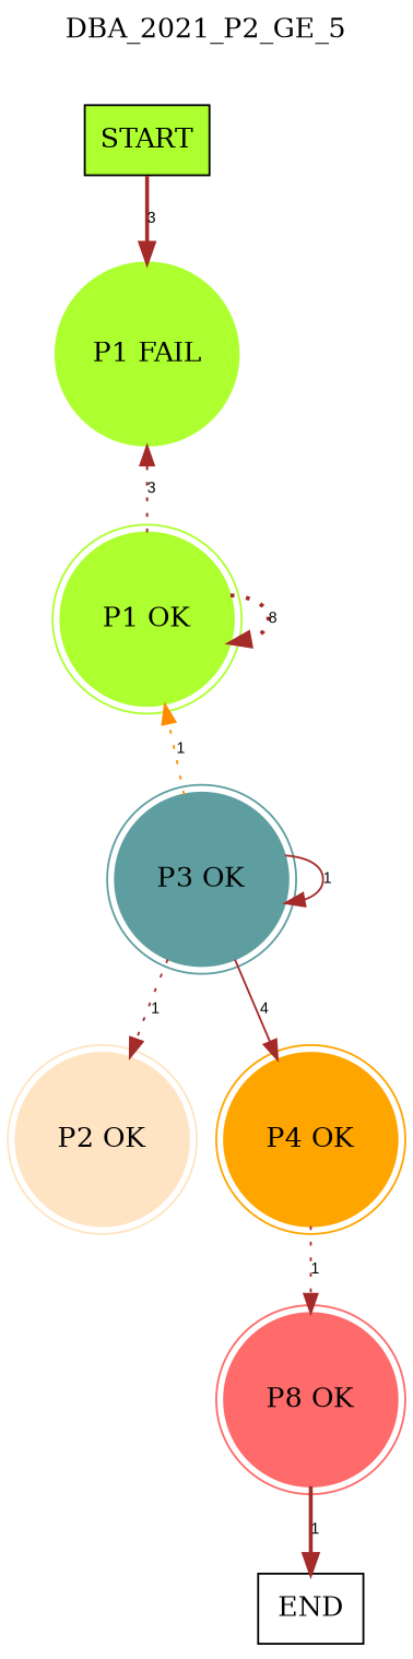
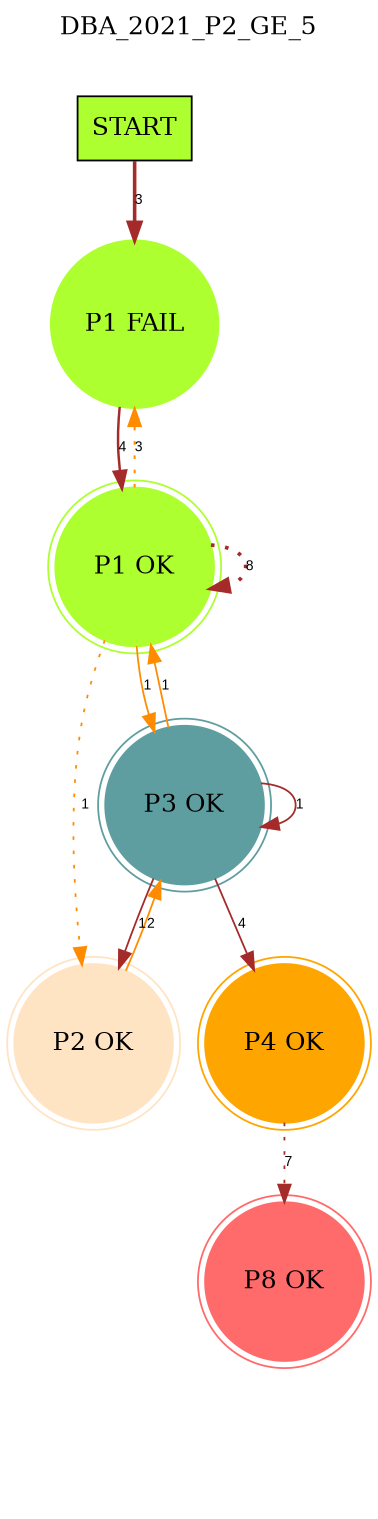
  digraph {
    label=DBA_2021_P2_GE_5
    labelloc=t
    node [color=black shape=circle style=filled peripheries=2]
    edge [color=brown fontname=Arial fontsize=8 labelfloat=false style=bold penwidth=1]
    START [fillcolor=greenyellow shape=box peripheries=""]
    "P1 FAIL" [color=greenyellow peripheries=""]
    "P1 OK" [color=greenyellow]
    "P2 OK" [color=bisque]
    "P3 OK" [color=cadetblue]
    "P4 OK" [color=orange]
    "P8 OK" [color=indianred1]
-   END [fillcolor=white shape=box peripheries=""]
    START -> "P1 FAIL" [label=3 penwidth=""]
-   "P1 OK" -> "P1 FAIL" [label=3 penwidth=1.09861228866811 style=dotted]
+   "P1 FAIL" -> "P1 OK" [label=4 penwidth=1.38629436111989]
+   "P1 OK" -> "P1 FAIL" [color=darkorange label=3 penwidth=1.09861228866811 style=dotted]
    "P1 OK" -> "P1 OK" [label=8 penwidth=2.07944154167984 style=dotted]
-   "P3 OK" -> "P1 OK" [color=darkorange label=1 style=dotted]
-   "P3 OK" -> "P2 OK" [label=1 style=dotted]
+   "P1 OK" -> "P2 OK" [color=darkorange label=1 style=dotted]
+   "P1 OK" -> "P3 OK" [color=darkorange label=1]
+   "P2 OK" -> "P3 OK" [color=darkorange label=2]
+   "P3 OK" -> "P1 OK" [color=darkorange label=1]
+   "P3 OK" -> "P2 OK" [label=1]
    "P3 OK" -> "P3 OK" [label=1]
    "P3 OK" -> "P4 OK" [label=4]
-   "P4 OK" -> "P8 OK" [label=1 style=dotted]
-   "P8 OK" -> END [label=1 penwidth=""]
+   "P4 OK" -> "P8 OK" [label=7 style=dotted]
  }
